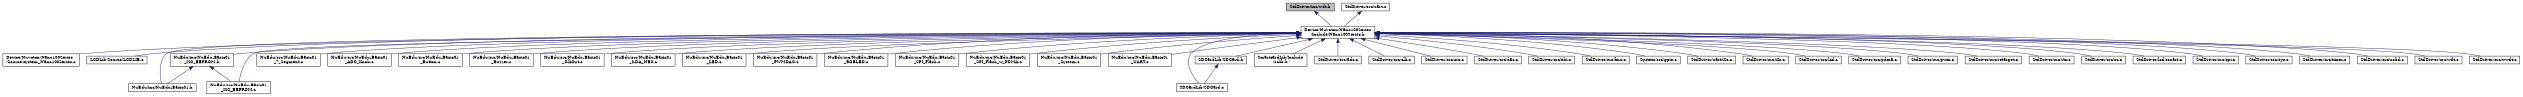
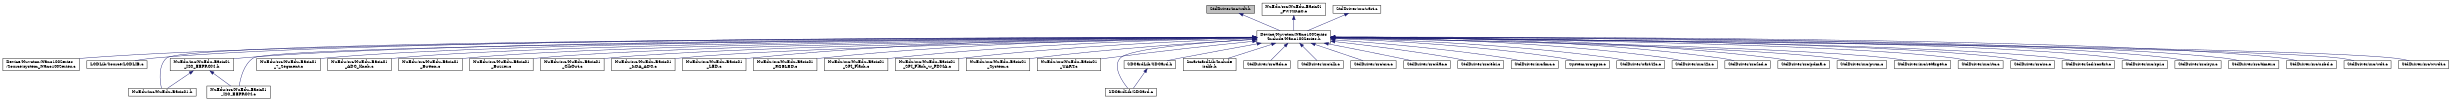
  digraph {
    fontname="DejaVu Serif"
    node [color=black fillcolor=white fontname="DejaVu Serif" fontsize=10 shape=record style=filled]
    edge [color=midnightblue dir=back fontname="DejaVu Serif" fontsize=10 labelfontname=Helvetica labelfontsize=10 style=solid]
    n1 [fillcolor=grey75 fontcolor=black height=0.2 label="StdDriver/inc/wdt.h" width=0.4]
    n2 [height=0.2 label="Device/Nuvoton/Nano100Series\l/Include/Nano100Series.h" width=0.4]
    n3 [height=0.2 label="Device/Nuvoton/Nano100Series\l/Source/system_Nano100Series.c" width=0.4]
    n4 [height=0.2 label="LCDLib/Source/LCDLIB.c" width=0.4]
    n5 [height=0.2 label="NuEdu/inc/NuEdu-Basic01.h" width=0.4]
    n6 [height=0.2 label="NuEdu/inc/NuEdu-Basic01\l_I2C_EEPROM.h" width=0.4]
    n7 [height=0.2 label="NuEdu/src/NuEdu-Basic01\l_I2C_EEPROM.c" width=0.4]
    n8 [height=0.2 label="NuEdu/src/NuEdu-Basic01\l_7_Segment.c" width=0.4]
    n9 [height=0.2 label="NuEdu/src/NuEdu-Basic01\l_ADC_Knob.c" width=0.4]
    n10 [height=0.2 label="NuEdu/src/NuEdu-Basic01\l_Button.c" width=0.4]
    n11 [height=0.2 label="NuEdu/src/NuEdu-Basic01\l_Buzzer.c" width=0.4]
    n12 [height=0.2 label="NuEdu/src/NuEdu-Basic01\l_ClkOut.c" width=0.4]
-   n13 [height=0.2 label="NuEdu/src/NuEdu-Basic01\l_IrDA_NEC.c" width=0.4]
+   n13 [height=0.2 label="NuEdu/src/NuEdu-Basic01\l_IrDA_ADC.c" width=0.4]
    n14 [height=0.2 label="NuEdu/src/NuEdu-Basic01\l_LED.c" width=0.4]
    n15 [height=0.2 label="NuEdu/src/NuEdu-Basic01\l_PWMDAC.c" width=0.4]
    n16 [height=0.2 label="NuEdu/src/NuEdu-Basic01\l_RGBLED.c" width=0.4]
    n17 [height=0.2 label="NuEdu/src/NuEdu-Basic01\l_SPI_Flash.c" width=0.4]
    n18 [height=0.2 label="NuEdu/src/NuEdu-Basic01\l_SPI_Flash_w_PDMA.c" width=0.4]
    n19 [height=0.2 label="NuEdu/src/NuEdu-Basic01\l_System.c" width=0.4]
    n20 [height=0.2 label="NuEdu/src/NuEdu-Basic01\l_UART.c" width=0.4]
    n21 [height=0.2 label="SDCardLib/SDCard.c" width=0.4]
    n22 [height=0.2 label="SDCardLib/SDCard.h" width=0.4]
    n23 [height=0.2 label="SmartcardLib/Include\l/sclib.h" width=0.4]
    n24 [height=0.2 label="StdDriver/src/adc.c" width=0.4]
    n25 [height=0.2 label="StdDriver/src/clk.c" width=0.4]
    n26 [height=0.2 label="StdDriver/src/crc.c" width=0.4]
    n27 [height=0.2 label="StdDriver/src/dac.c" width=0.4]
    n28 [height=0.2 label="StdDriver/src/ebi.c" width=0.4]
    n29 [height=0.2 label="StdDriver/src/fmc.c" width=0.4]
    n30 [height=0.2 label="System/src/gpio.c" width=0.4]
    n31 [height=0.2 label="StdDriver/uart/i2c.c" width=0.4]
    n32 [height=0.2 label="StdDriver/src/i2s.c" width=0.4]
    n33 [height=0.2 label="StdDriver/src/lcd.c" width=0.4]
    n34 [height=0.2 label="StdDriver/src/pdma.c" width=0.4]
    n35 [height=0.2 label="StdDriver/src/pwm.c" width=0.4]
    n36 [height=0.2 label="StdDriver/src/retarget.c" width=0.4]
    n37 [height=0.2 label="StdDriver/src/rtc.c" width=0.4]
    n38 [height=0.2 label="StdDriver/src/sc.c" width=0.4]
    n39 [height=0.2 label="StdDriver/lcd/scuart.c" width=0.4]
    n40 [height=0.2 label="StdDriver/src/spi.c" width=0.4]
    n41 [height=0.2 label="StdDriver/src/sys.c" width=0.4]
    n42 [height=0.2 label="StdDriver/src/timer.c" width=0.4]
    n43 [height=0.2 label="StdDriver/src/usbd.c" width=0.4]
    n44 [height=0.2 label="StdDriver/src/wdt.c" width=0.4]
    n45 [height=0.2 label="StdDriver/src/wwdt.c" width=0.4]
    n46 [height=0.2 label="StdDriver/src/uart.c" width=0.4]
    n1 -> n2
    n2 -> n3
    n2 -> n4
    n2 -> n5
    n2 -> n6
    n2 -> n7
    n2 -> n8
    n2 -> n9
    n2 -> n10
    n2 -> n11
    n2 -> n12
    n2 -> n13
    n2 -> n14
-   n2 -> n15
+   n15 -> n2
    n2 -> n16
    n2 -> n17
    n2 -> n18
    n2 -> n19
    n2 -> n20
    n2 -> n21
    n2 -> n22
    n2 -> n23
    n2 -> n24
    n2 -> n25
    n2 -> n26
    n2 -> n27
    n2 -> n28
    n2 -> n29
    n2 -> n30
    n2 -> n31
    n2 -> n32
    n2 -> n33
    n2 -> n34
    n2 -> n35
    n2 -> n36
    n2 -> n37
    n2 -> n38
    n2 -> n39
    n2 -> n40
    n2 -> n41
    n2 -> n42
    n2 -> n43
    n2 -> n44
    n2 -> n45
    n6 -> n5
    n6 -> n7
    n22 -> n21
    n46 -> n2
  }
